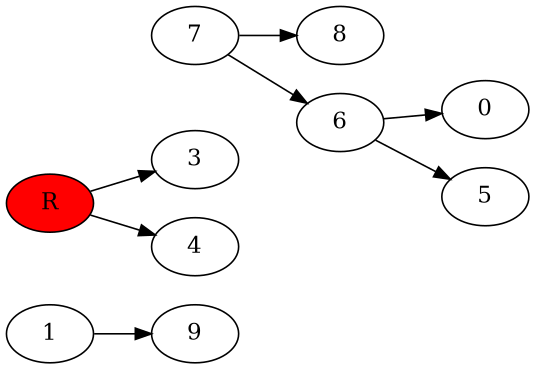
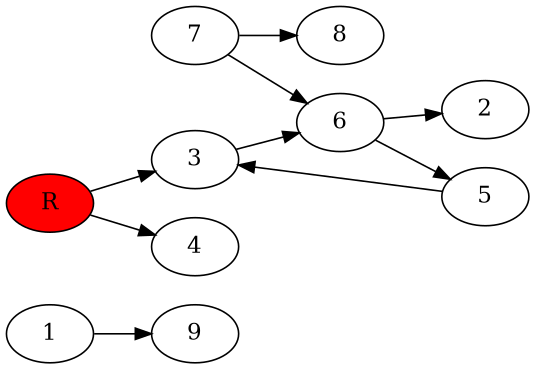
  digraph {
    rankdir=LR
    1
    9
    3
    6
-   2 [label=0]
+   2
    5
    7
    8
    R [fillcolor="#ff0000" style=filled]
    4
    1 -> 9
+   3 -> 6
    6 -> 2
    6 -> 5
+   5 -> 3
    7 -> 6
    7 -> 8
    R -> 3
    R -> 4
  }
